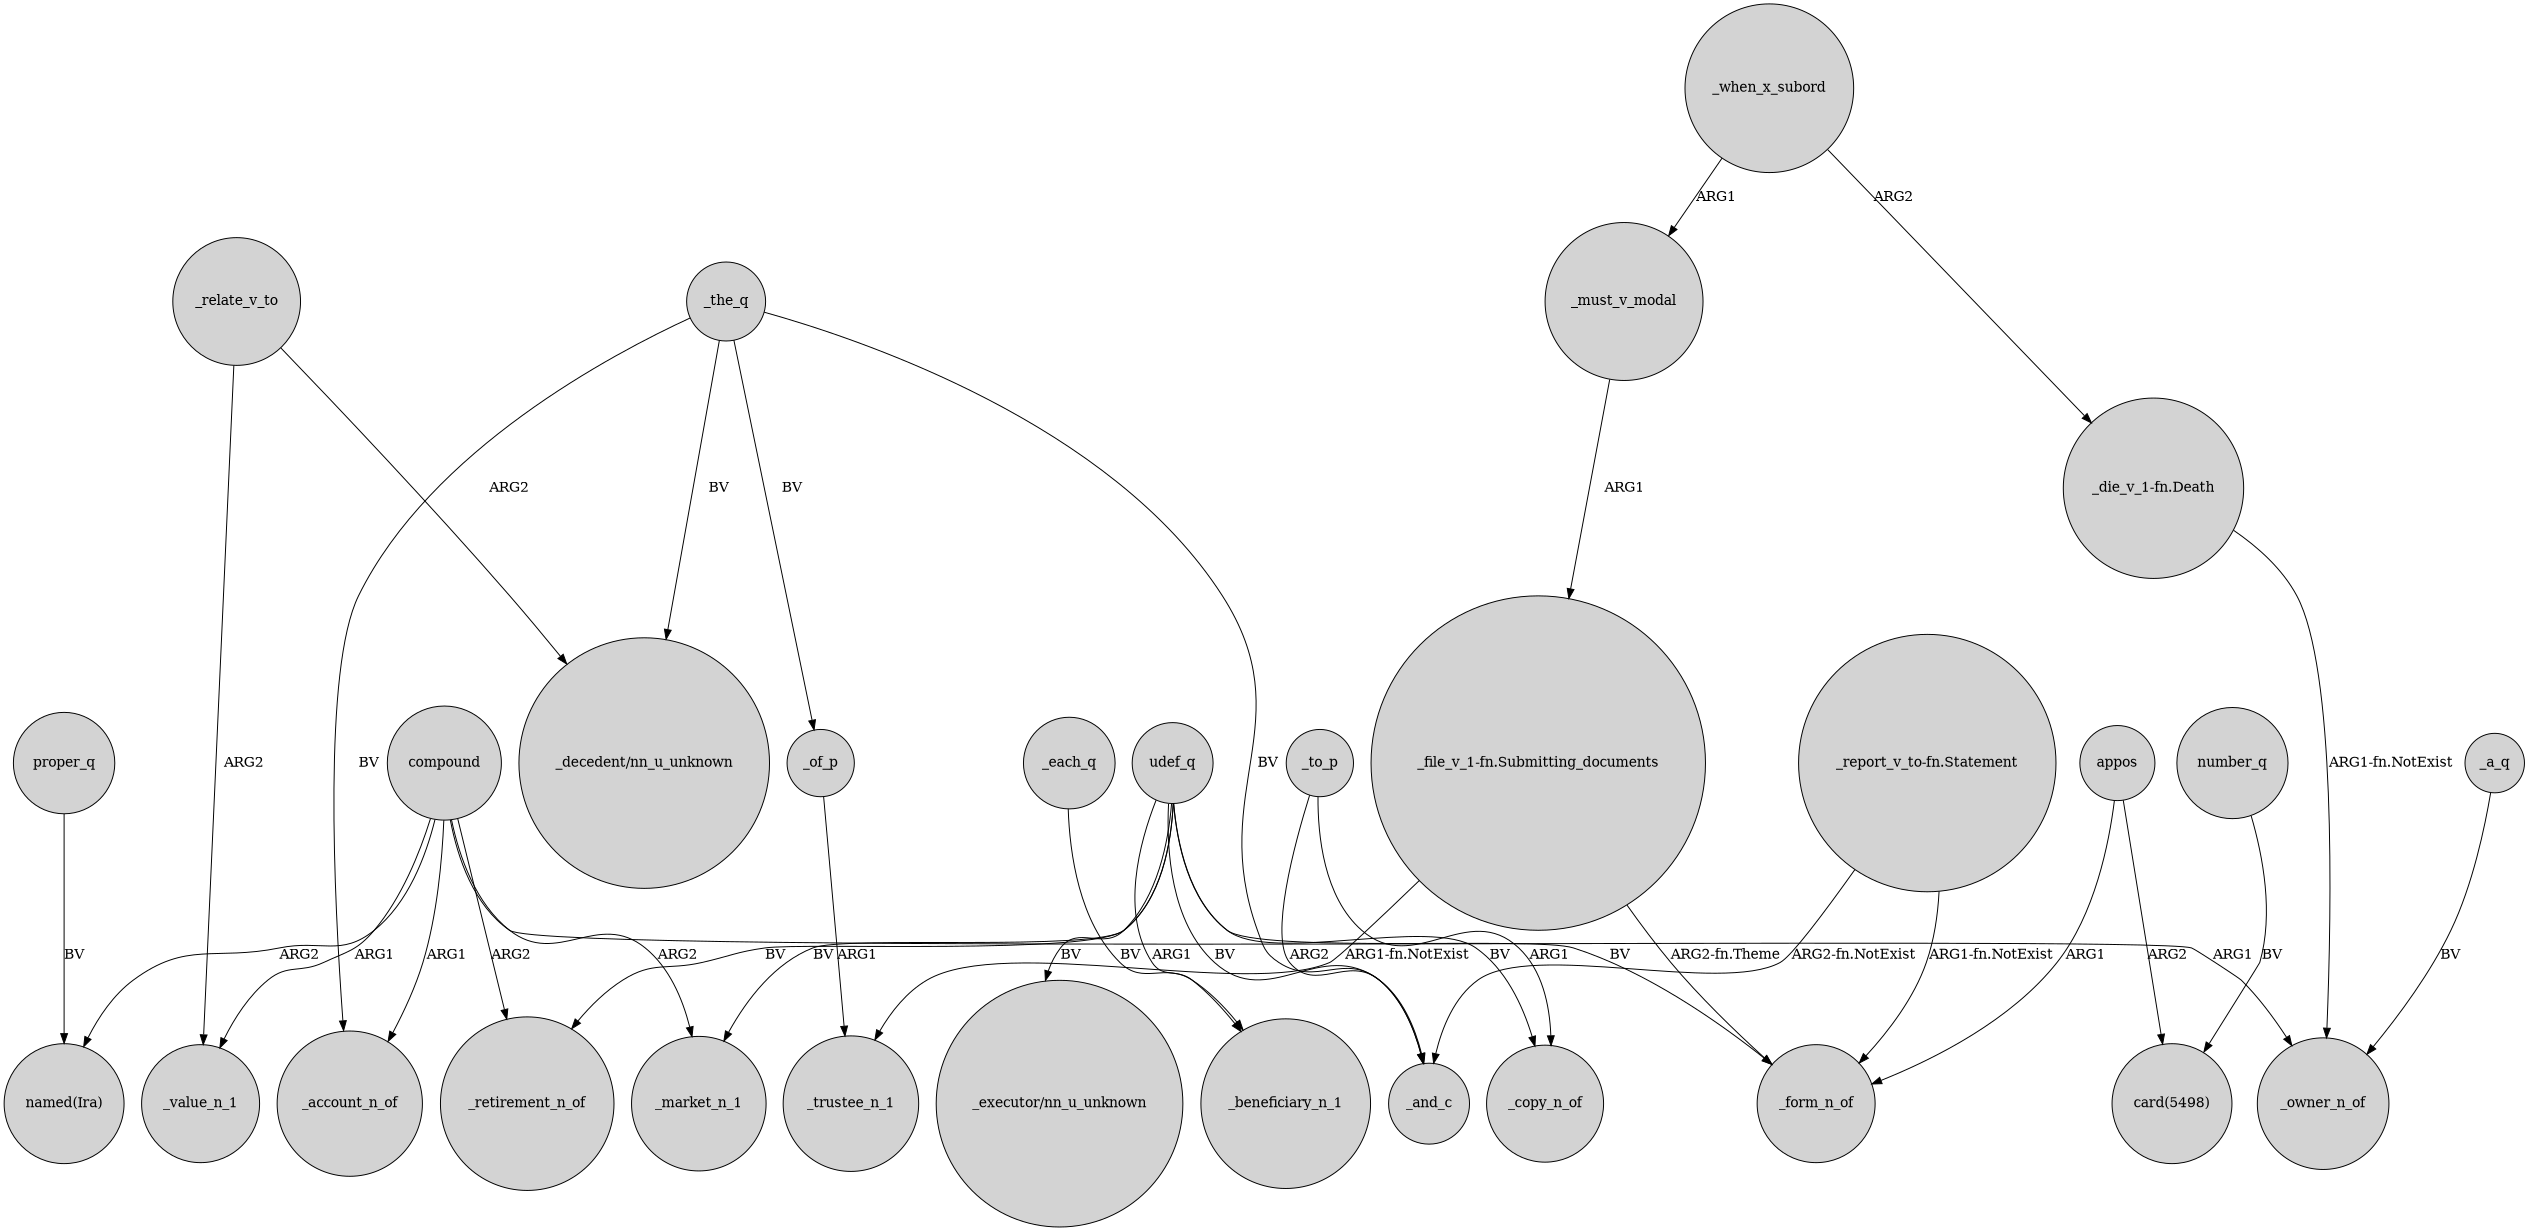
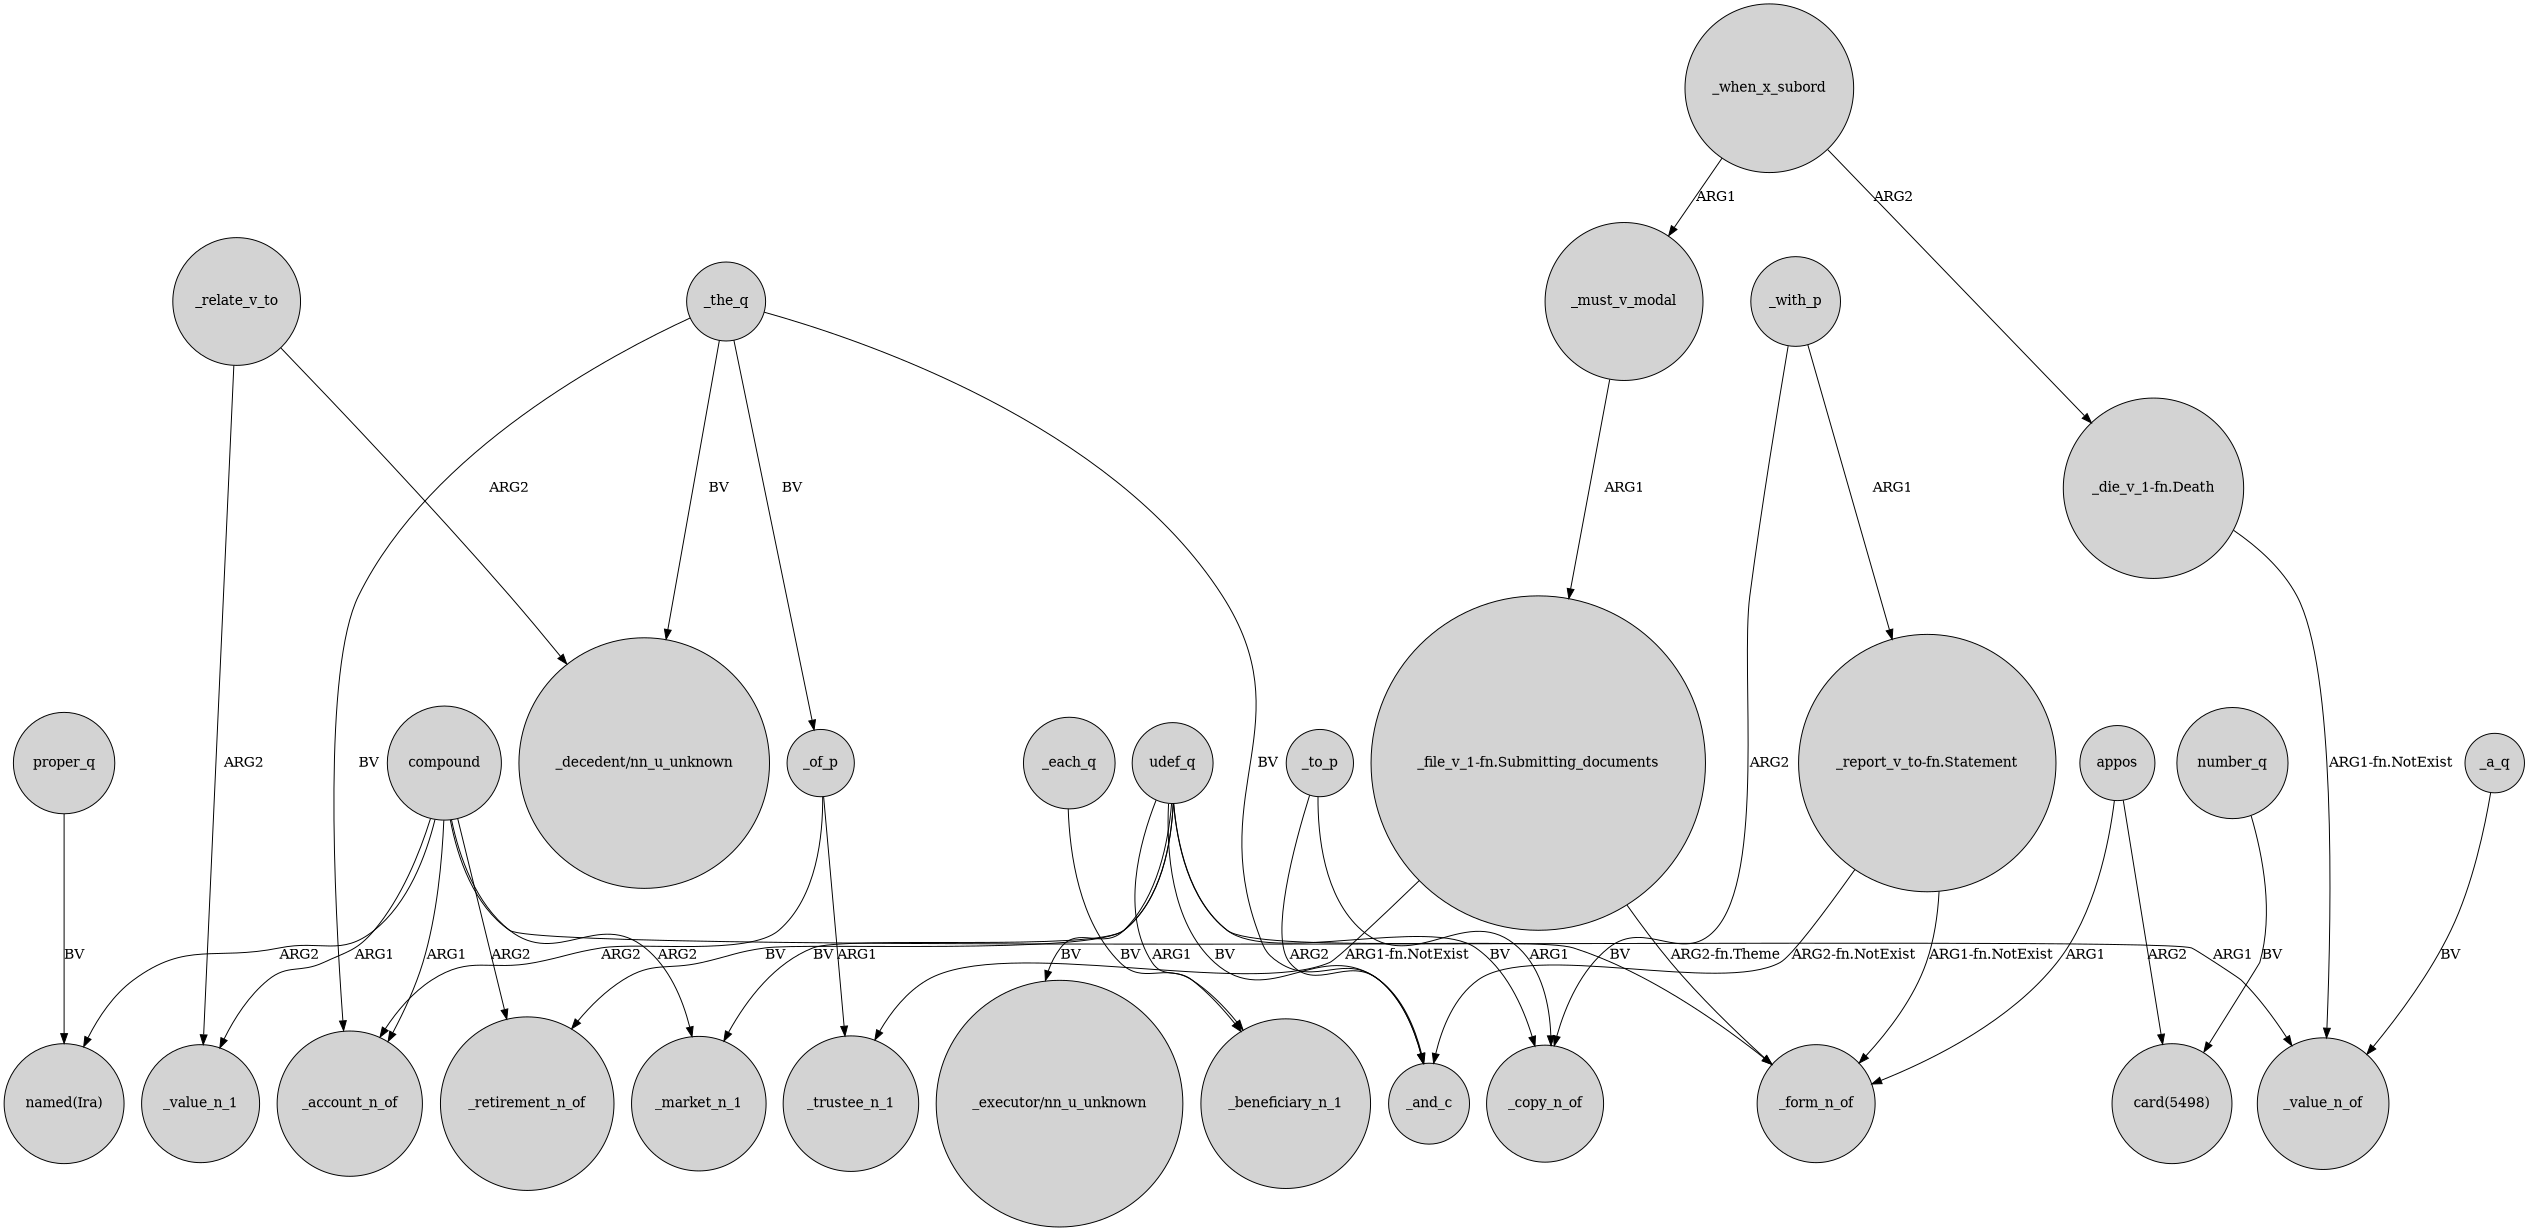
  digraph {
    fontname="DejaVu Serif"
    node [fontname="DejaVu Serif" shape=circle style=filled]
    edge [fontname="DejaVu Serif"]
    compound
    _market_n_1
    _value_n_1
    _account_n_of
    "named(Ira)"
    _retirement_n_of
-   _owner_n_of
+   _owner_n_of [label=_value_n_of]
    _of_p
    _trustee_n_1
    _the_q
    _and_c
    "_decedent/nn_u_unknown"
    _relate_v_to
    appos
    _form_n_of
    "card(5498)"
    _to_p
    _copy_n_of
    proper_q
    "_file_v_1-fn.Submitting_documents"
    udef_q
    "_executor/nn_u_unknown"
    _beneficiary_n_1
    "_report_v_to-fn.Statement"
+   _with_p
    _when_x_subord
    _must_v_modal
    "_die_v_1-fn.Death"
    _each_q
    _a_q
    number_q
    compound -> _market_n_1 [label=ARG2]
    compound -> _value_n_1 [label=ARG1]
    compound -> _account_n_of [label=ARG1]
    compound -> "named(Ira)" [label=ARG2]
    compound -> _retirement_n_of [label=ARG2]
    compound -> _owner_n_of [label=ARG1]
+   _of_p -> _account_n_of [label=ARG2]
    _of_p -> _trustee_n_1 [label=ARG1]
    _the_q -> _account_n_of [label=BV]
    _the_q -> _of_p [label=BV]
    _the_q -> _and_c [label=BV]
    _the_q -> "_decedent/nn_u_unknown" [label=BV]
    _relate_v_to -> _value_n_1 [label=ARG2]
    _relate_v_to -> "_decedent/nn_u_unknown" [label=ARG2]
    appos -> _form_n_of [label=ARG1]
    appos -> "card(5498)" [label=ARG2]
    _to_p -> _and_c [label=ARG2]
    _to_p -> _copy_n_of [label=ARG1]
    proper_q -> "named(Ira)" [label=BV]
    "_file_v_1-fn.Submitting_documents" -> _trustee_n_1 [label="ARG1-fn.NotExist"]
    "_file_v_1-fn.Submitting_documents" -> _form_n_of [label="ARG2-fn.Theme"]
    udef_q -> _market_n_1 [label=BV]
    udef_q -> _retirement_n_of [label=BV]
    udef_q -> _and_c [label=BV]
    udef_q -> _form_n_of [label=BV]
    udef_q -> _copy_n_of [label=BV]
    udef_q -> "_executor/nn_u_unknown" [label=BV]
    udef_q -> _beneficiary_n_1 [label=ARG1]
    "_report_v_to-fn.Statement" -> _and_c [label="ARG2-fn.NotExist"]
    "_report_v_to-fn.Statement" -> _form_n_of [label="ARG1-fn.NotExist"]
+   _with_p -> _copy_n_of [label=ARG2]
+   _with_p -> "_report_v_to-fn.Statement" [label=ARG1]
    _when_x_subord -> _must_v_modal [label=ARG1]
    _when_x_subord -> "_die_v_1-fn.Death" [label=ARG2]
    _must_v_modal -> "_file_v_1-fn.Submitting_documents" [label=ARG1]
    "_die_v_1-fn.Death" -> _owner_n_of [label="ARG1-fn.NotExist"]
    _each_q -> _beneficiary_n_1 [label=BV]
    _a_q -> _owner_n_of [label=BV]
    number_q -> "card(5498)" [label=BV]
  }
